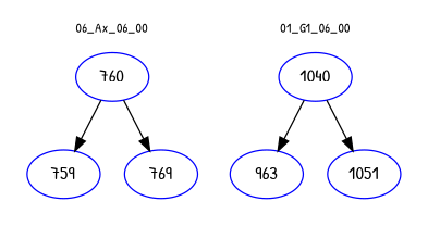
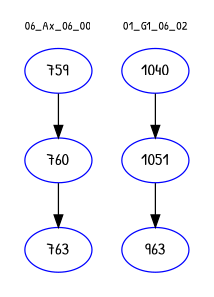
  digraph {
    fontname="Patrick Hand"
    node [color=blue fontname="Patrick Hand"]
    edge [color=black fontname="Patrick Hand"]
    n1 [label=760]
    n2 [label=759]
-   n3 [label=769]
+   n3 [label=763]
    n4 [label=1040]
    n5 [label=963]
    n6 [label=1051]
    subgraph cluster_1 {
      color=white
      fontsize=10
      label="06_Ax_06_00"
      n1
      n2
      n3
    }
    subgraph cluster_2 {
      color=white
      fontsize=10
-     label="01_G1_06_00"
+     label="01_G1_06_02"
      n4
      n5
      n6
    }
-   n1 -> n2
+   n2 -> n1
    n1 -> n3
-   n4 -> n5
+   n6 -> n5
    n4 -> n6
  }
